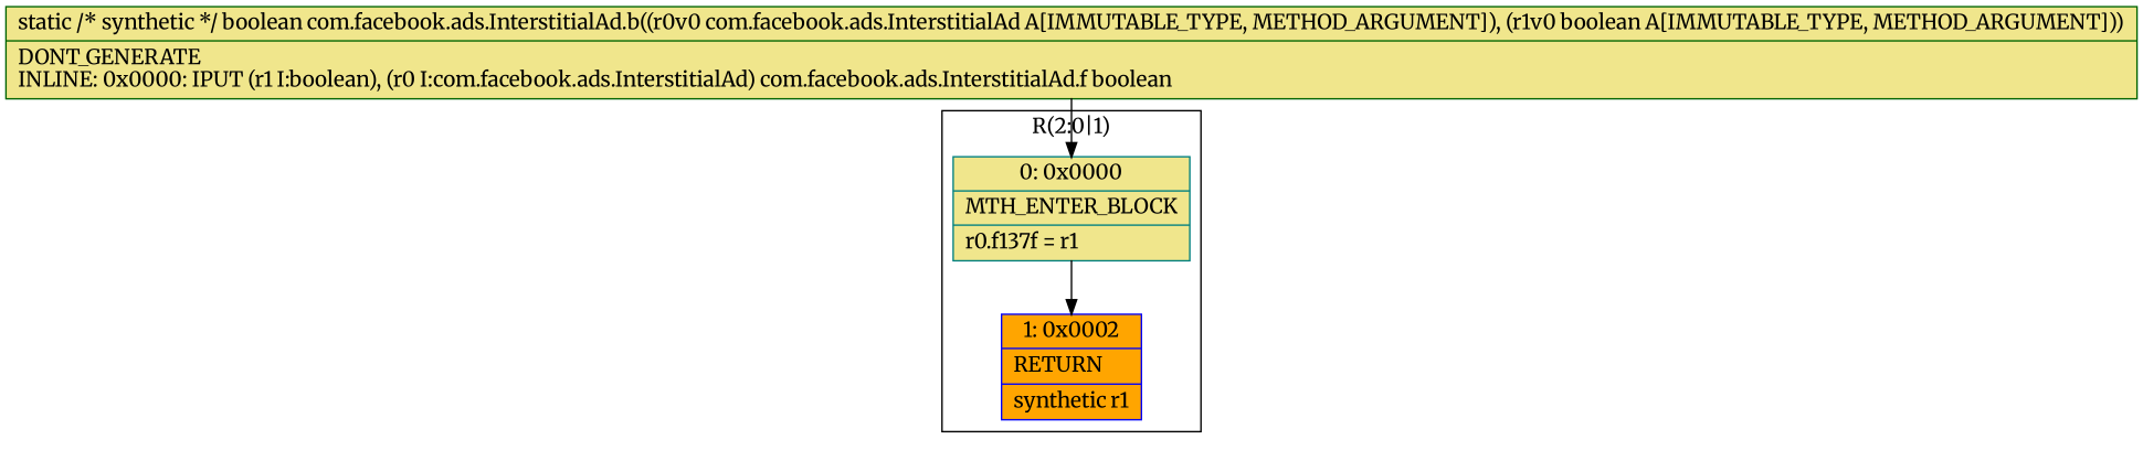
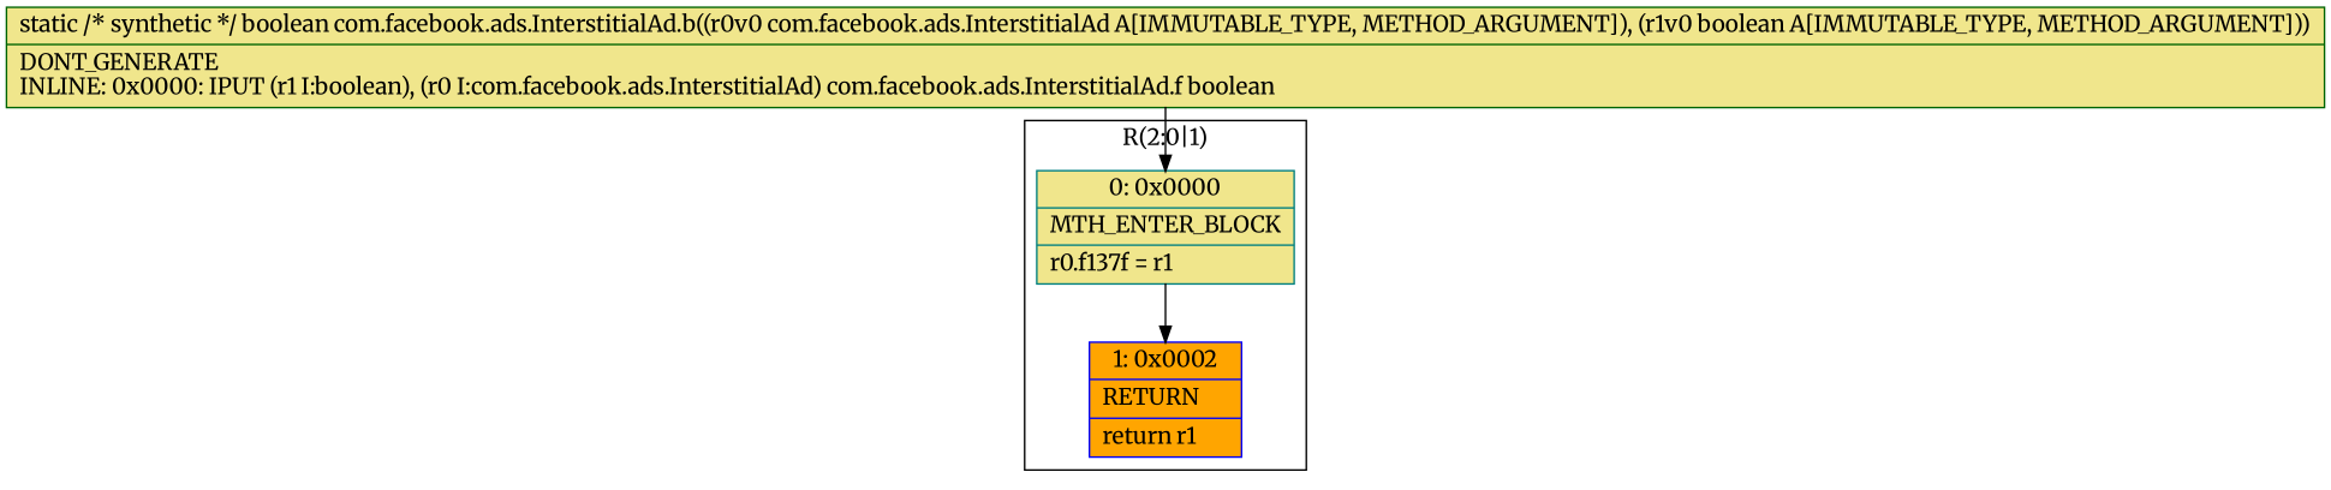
  digraph {
    fontname=Merriweather
    node [shape=record style=filled fillcolor=khaki fontname=Merriweather]
    edge [fontname=Merriweather]
    n1 [color=teal label="{0\:\ 0x0000|MTH_ENTER_BLOCK\l|r0.f137f = r1\l}"]
-   n2 [color=blue label="{1\:\ 0x0002|RETURN\l|synthetic r1\l}" fillcolor=orange]
+   n2 [color=blue label="{1\:\ 0x0002|RETURN\l|return r1\l}" fillcolor=orange]
    n3 [label="{static \/* synthetic *\/ boolean com.facebook.ads.InterstitialAd.b((r0v0 com.facebook.ads.InterstitialAd A[IMMUTABLE_TYPE, METHOD_ARGUMENT]), (r1v0 boolean A[IMMUTABLE_TYPE, METHOD_ARGUMENT]))  | DONT_GENERATE\lINLINE: 0x0000: IPUT  (r1 I:boolean), (r0 I:com.facebook.ads.InterstitialAd) com.facebook.ads.InterstitialAd.f boolean\l}" color=darkgreen]
    subgraph cluster_1 {
      label="R(2:0|1)"
      n1
      n2
    }
    n1 -> n2
    n3 -> n1
  }
